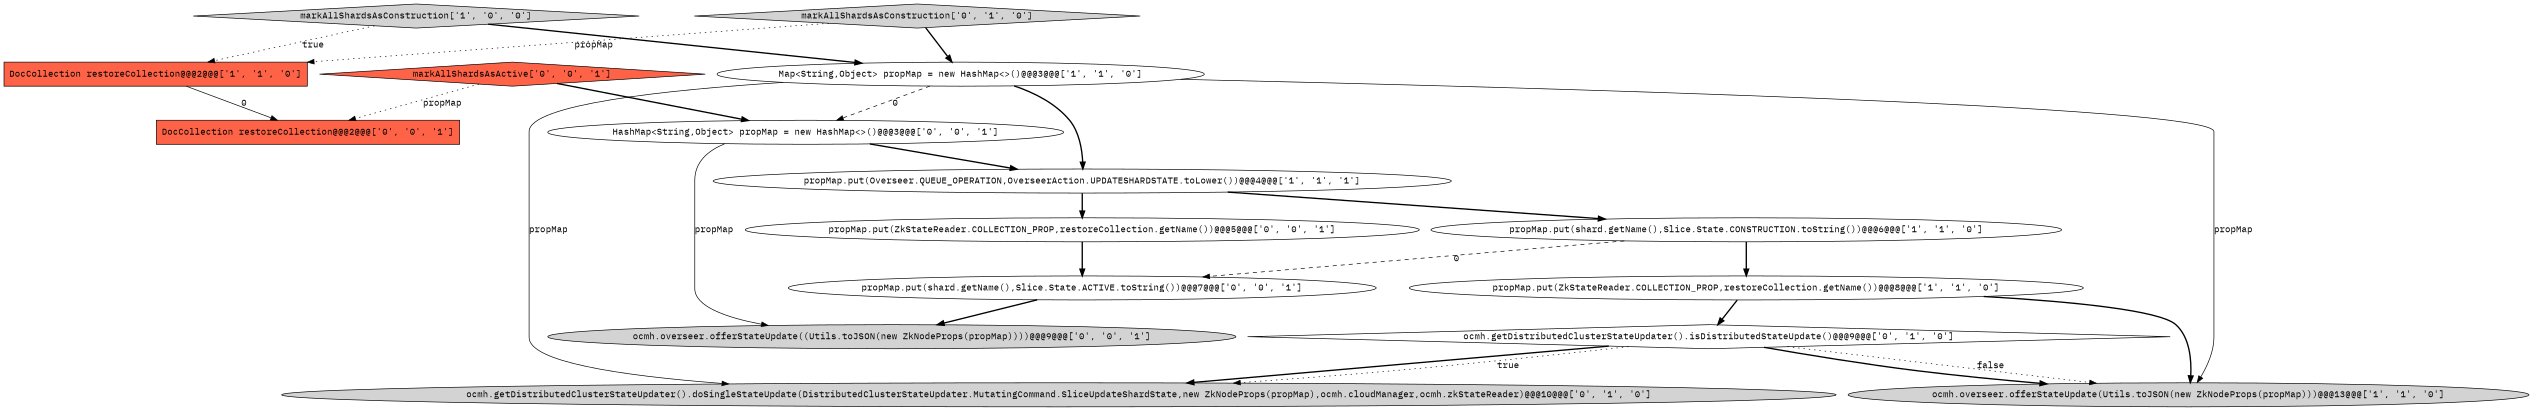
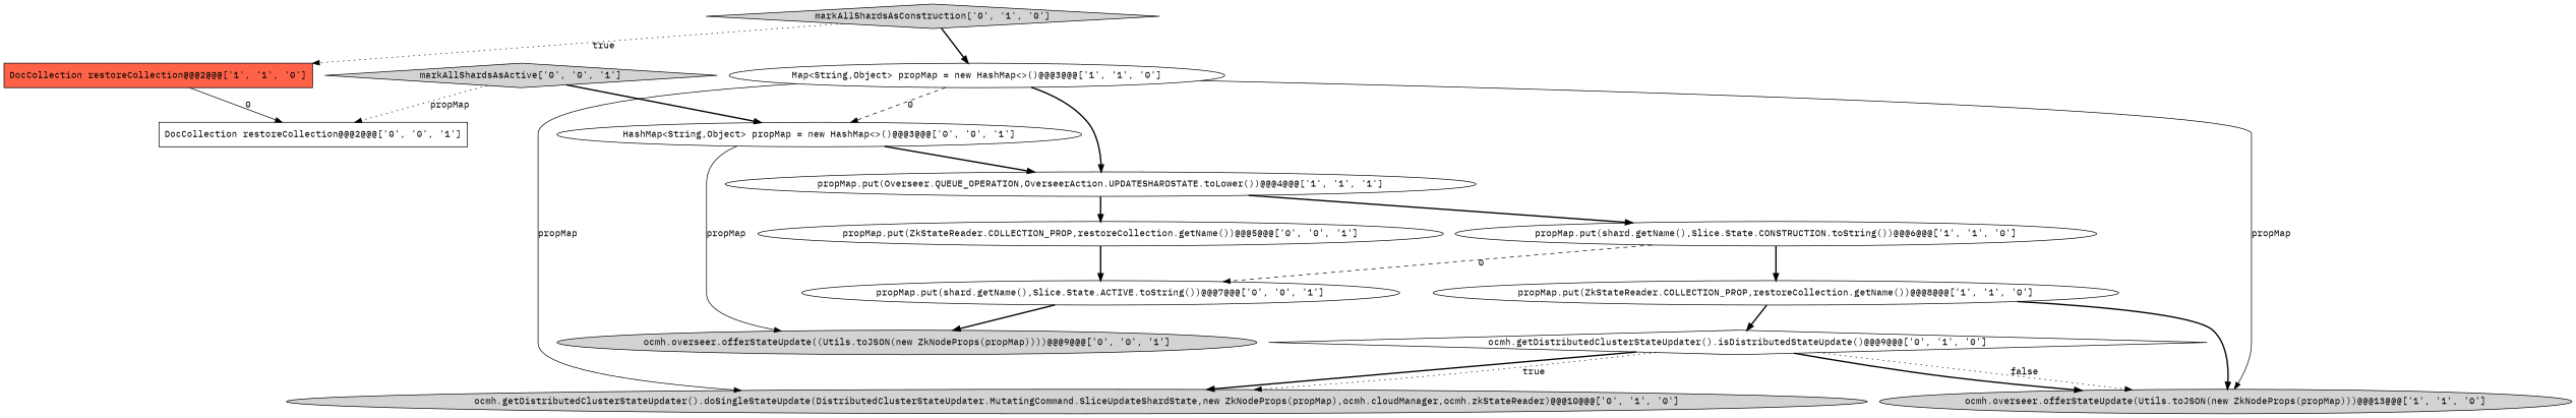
  digraph {
    fontname="IBM Plex Mono"
    node [fillcolor=white fontname="IBM Plex Mono" shape=ellipse style=filled]
    edge [fontname="IBM Plex Mono" style=bold]
    n1 [fillcolor=lightgray label="ocmh.overseer.offerStateUpdate((Utils.toJSON(new ZkNodeProps(propMap))))@@@9@@@['0', '0', '1']"]
-   n2 [fillcolor=lightgray label="markAllShardsAsConstruction['1', '0', '0']" shape=diamond]
    n3 [fillcolor=tomato label="DocCollection restoreCollection@@@2@@@['1', '1', '0']" shape=box]
    n4 [label="Map<String,Object> propMap = new HashMap<>()@@@3@@@['1', '1', '0']"]
-   n5 [fillcolor=tomato label="DocCollection restoreCollection@@@2@@@['0', '0', '1']" shape=box]
+   n5 [label="DocCollection restoreCollection@@@2@@@['0', '0', '1']" shape=box]
    n6 [fillcolor=lightgray label="ocmh.overseer.offerStateUpdate(Utils.toJSON(new ZkNodeProps(propMap)))@@@13@@@['1', '1', '0']"]
    n7 [label="HashMap<String,Object> propMap = new HashMap<>()@@@3@@@['0', '0', '1']"]
    n8 [label="propMap.put(Overseer.QUEUE_OPERATION,OverseerAction.UPDATESHARDSTATE.toLower())@@@4@@@['1', '1', '1']"]
    n9 [fillcolor=lightgray label="ocmh.getDistributedClusterStateUpdater().doSingleStateUpdate(DistributedClusterStateUpdater.MutatingCommand.SliceUpdateShardState,new ZkNodeProps(propMap),ocmh.cloudManager,ocmh.zkStateReader)@@@10@@@['0', '1', '0']"]
    n10 [label="propMap.put(ZkStateReader.COLLECTION_PROP,restoreCollection.getName())@@@8@@@['1', '1', '0']"]
    n11 [label="ocmh.getDistributedClusterStateUpdater().isDistributedStateUpdate()@@@9@@@['0', '1', '0']" shape=diamond]
    n12 [label="propMap.put(ZkStateReader.COLLECTION_PROP,restoreCollection.getName())@@@5@@@['0', '0', '1']"]
    n13 [label="propMap.put(shard.getName(),Slice.State.ACTIVE.toString())@@@7@@@['0', '0', '1']"]
    n14 [label="propMap.put(shard.getName(),Slice.State.CONSTRUCTION.toString())@@@6@@@['1', '1', '0']"]
-   n15 [fillcolor=tomato label="markAllShardsAsActive['0', '0', '1']" shape=diamond]
+   n15 [fillcolor=lightgray label="markAllShardsAsActive['0', '0', '1']" shape=diamond]
    n16 [fillcolor=lightgray label="markAllShardsAsConstruction['0', '1', '0']" shape=diamond]
-   n2 -> n3 [label=true style=dotted]
-   n2 -> n4
    n3 -> n5 [label=0 style=solid]
    n4 -> n6 [label=propMap style=solid]
    n4 -> n7 [label=0 style=dashed]
    n4 -> n8
    n4 -> n9 [label=propMap style=solid]
    n7 -> n1 [label=propMap style=solid]
    n7 -> n8
    n8 -> n12
    n8 -> n14
    n10 -> n6
    n10 -> n11
    n11 -> n6 [label=false style=dotted]
    n11 -> n6
    n11 -> n9
    n11 -> n9 [label=true style=dotted]
    n12 -> n13
    n13 -> n1
    n14 -> n10
    n14 -> n13 [label=0 style=dashed]
    n15 -> n5 [label=propMap style=dotted]
    n15 -> n7
-   n16 -> n3 [label=propMap style=dotted]
+   n16 -> n3 [label=true style=dotted]
    n16 -> n4
  }
